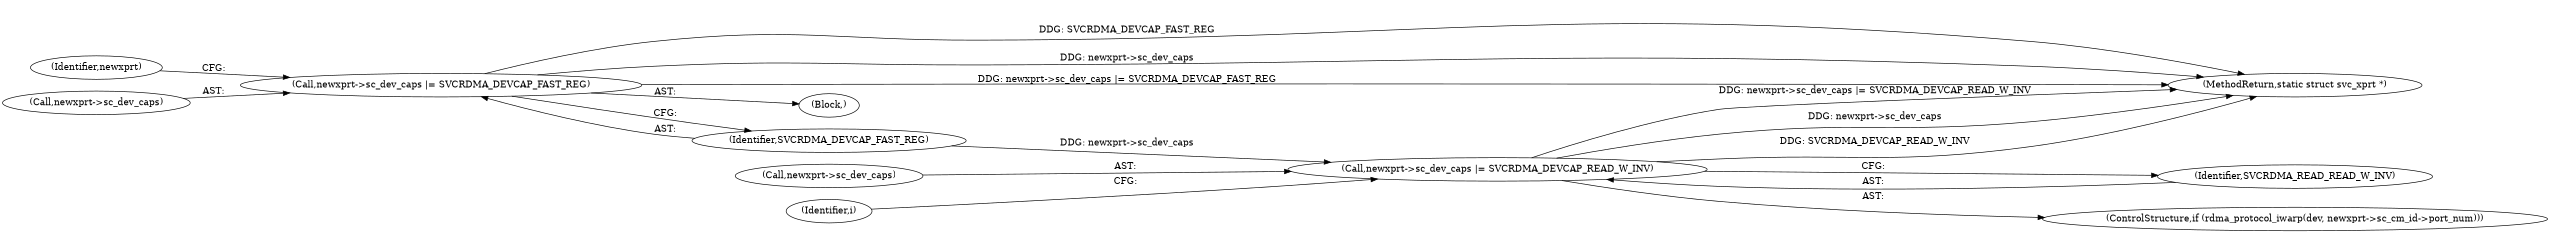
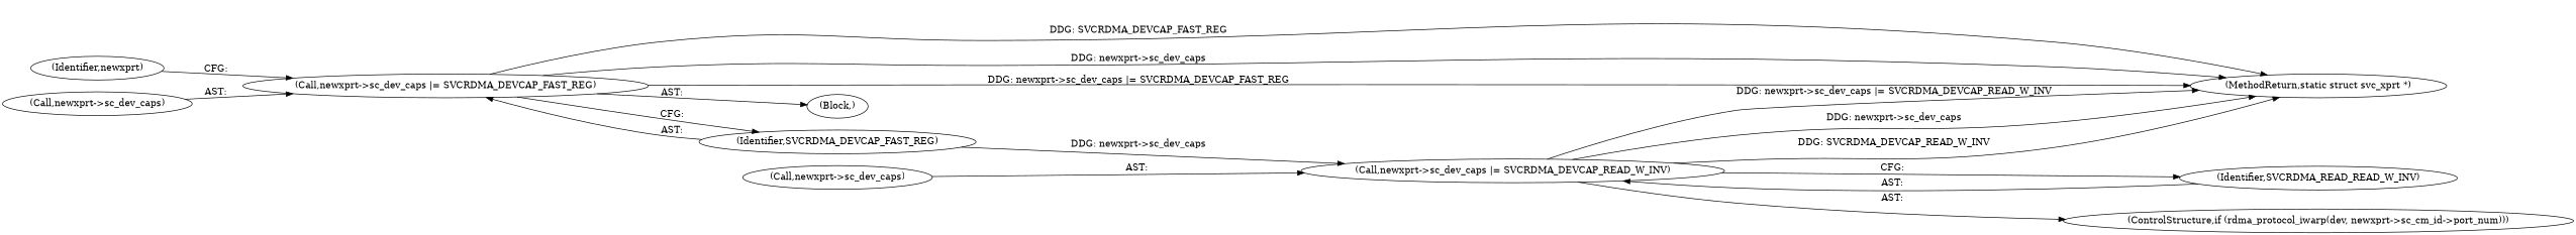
  digraph {
    rankdir=LR
    n1 [label="(Call,newxprt->sc_dev_caps |= SVCRDMA_DEVCAP_READ_W_INV)"]
    n2 [label="(Identifier,SVCRDMA_READ_READ_W_INV)"]
    n3 [label="(ControlStructure,if (rdma_protocol_iwarp(dev, newxprt->sc_cm_id->port_num)))"]
    n4 [label="(MethodReturn,static struct svc_xprt *)"]
    n5 [label="(Call,newxprt->sc_dev_caps |= SVCRDMA_DEVCAP_FAST_REG)"]
    n6 [label="(Block,)"]
    n7 [label="(Identifier,SVCRDMA_DEVCAP_FAST_REG)"]
    n8 [label="(Identifier,newxprt)"]
    n9 [label="(Call,newxprt->sc_dev_caps)"]
-   n10 [label="(Identifier,i)"]
    n11 [label="(Call,newxprt->sc_dev_caps)"]
    n1 -> n2 [label="CFG: "]
    n1 -> n3 [label="AST: "]
    n1 -> n4 [label="DDG: newxprt->sc_dev_caps |= SVCRDMA_DEVCAP_READ_W_INV"]
    n1 -> n4 [label="DDG: newxprt->sc_dev_caps"]
    n1 -> n4 [label="DDG: SVCRDMA_DEVCAP_READ_W_INV"]
    n2 -> n1 [label="AST: "]
    n5 -> n4 [label="DDG: SVCRDMA_DEVCAP_FAST_REG"]
    n5 -> n4 [label="DDG: newxprt->sc_dev_caps"]
    n5 -> n4 [label="DDG: newxprt->sc_dev_caps |= SVCRDMA_DEVCAP_FAST_REG"]
    n5 -> n6 [label="AST: "]
    n5 -> n7 [label="CFG: "]
    n7 -> n1 [label="DDG: newxprt->sc_dev_caps"]
    n7 -> n5 [label="AST: "]
    n8 -> n5 [label="CFG: "]
    n9 -> n1 [label="AST: "]
-   n10 -> n1 [label="CFG: "]
    n11 -> n5 [label="AST: "]
  }
